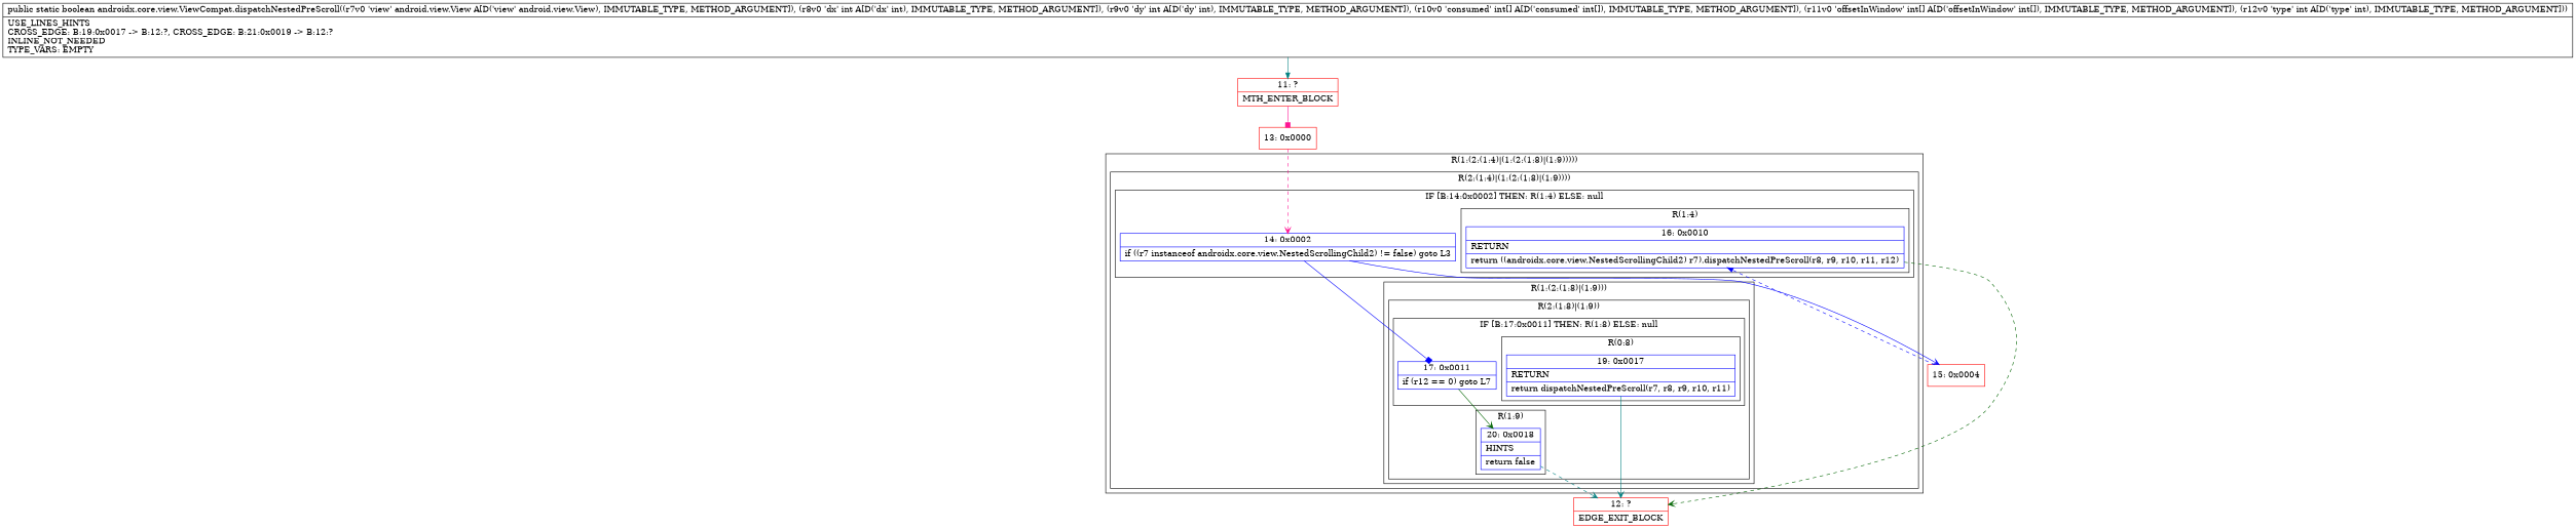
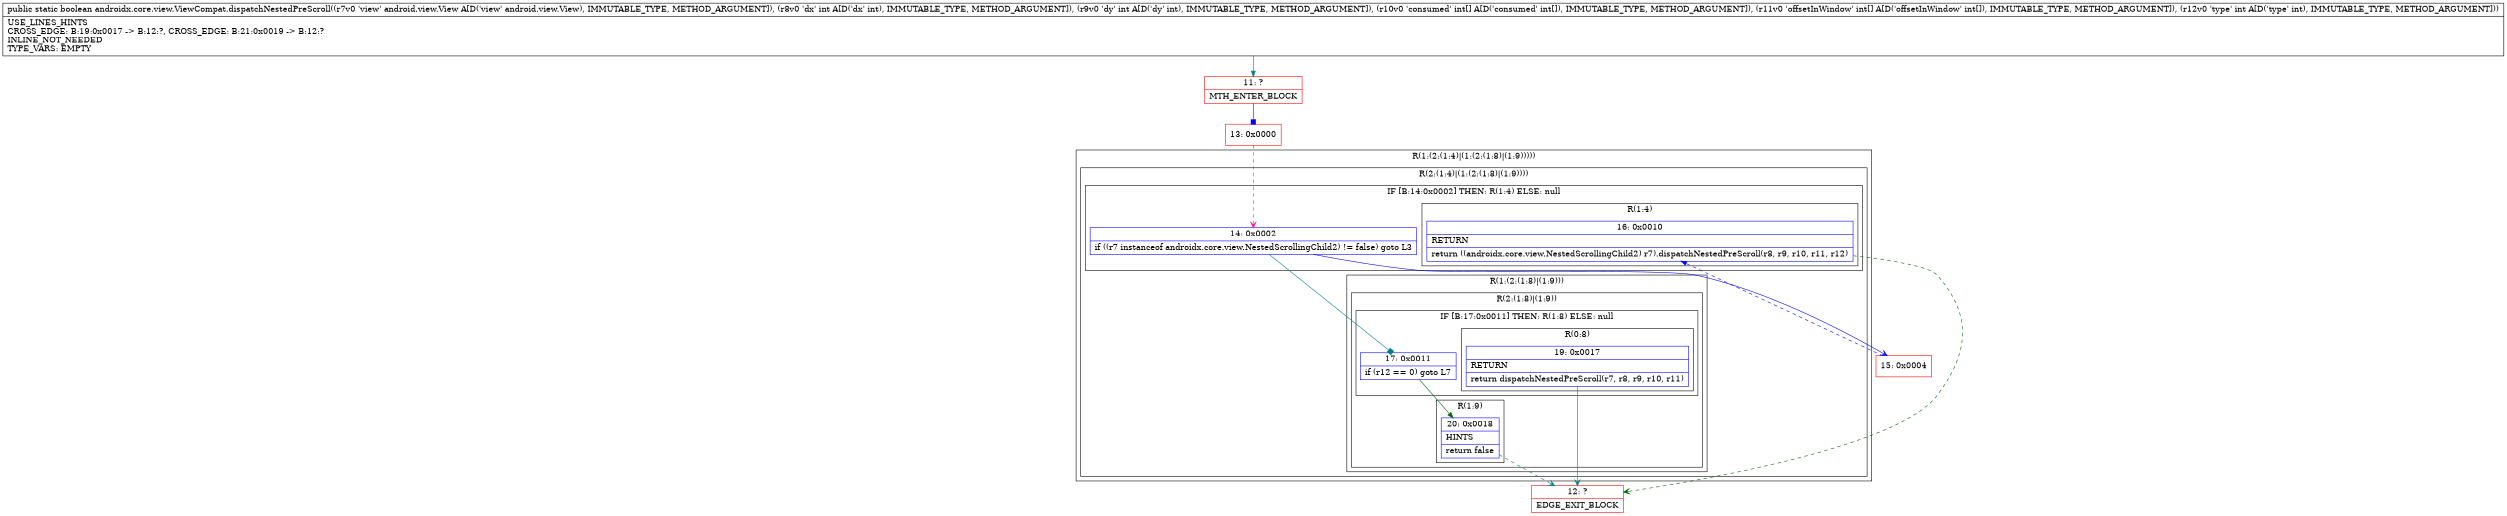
  digraph {
    node [color=blue shape=record]
    edge [arrowhead=vee color=teal style=solid]
    n1 [label="{16\:\ 0x0010|RETURN\l|return ((androidx.core.view.NestedScrollingChild2) r7).dispatchNestedPreScroll(r8, r9, r10, r11, r12)\l}"]
    n2 [label="{14\:\ 0x0002|if ((r7 instanceof androidx.core.view.NestedScrollingChild2) != false) goto L3\l}"]
    n3 [label="{19\:\ 0x0017|RETURN\l|return dispatchNestedPreScroll(r7, r8, r9, r10, r11)\l}"]
    n4 [label="{17\:\ 0x0011|if (r12 == 0) goto L7\l}"]
    n5 [label="{20\:\ 0x0018|HINTS\l|return false\l}"]
    n6 [color=red label="{12\:\ ?|EDGE_EXIT_BLOCK\l}"]
    n7 [color=red label="{15\:\ 0x0004}"]
    n8 [color=red label="{11\:\ ?|MTH_ENTER_BLOCK\l}"]
    n9 [color=red label="{13\:\ 0x0000}"]
    n10 [label="{public static boolean androidx.core.view.ViewCompat.dispatchNestedPreScroll((r7v0 'view' android.view.View A[D('view' android.view.View), IMMUTABLE_TYPE, METHOD_ARGUMENT]), (r8v0 'dx' int A[D('dx' int), IMMUTABLE_TYPE, METHOD_ARGUMENT]), (r9v0 'dy' int A[D('dy' int), IMMUTABLE_TYPE, METHOD_ARGUMENT]), (r10v0 'consumed' int[] A[D('consumed' int[]), IMMUTABLE_TYPE, METHOD_ARGUMENT]), (r11v0 'offsetInWindow' int[] A[D('offsetInWindow' int[]), IMMUTABLE_TYPE, METHOD_ARGUMENT]), (r12v0 'type' int A[D('type' int), IMMUTABLE_TYPE, METHOD_ARGUMENT]))  | USE_LINES_HINTS\lCROSS_EDGE: B:19:0x0017 \-\> B:12:?, CROSS_EDGE: B:21:0x0019 \-\> B:12:?\lINLINE_NOT_NEEDED\lTYPE_VARS: EMPTY\l}" color=""]
    subgraph cluster_1 {
      label="R(1:(2:(1:4)|(1:(2:(1:8)|(1:9)))))"
      subgraph cluster_2 {
        label="R(2:(1:4)|(1:(2:(1:8)|(1:9))))"
        subgraph cluster_3 {
          label="IF [B:14:0x0002] THEN: R(1:4) ELSE: null"
          n2
          subgraph cluster_4 {
            label="R(1:4)"
            n1
          }
        }
        subgraph cluster_5 {
          label="R(1:(2:(1:8)|(1:9)))"
          subgraph cluster_6 {
            label="R(2:(1:8)|(1:9))"
            subgraph cluster_7 {
              label="IF [B:17:0x0011] THEN: R(1:8) ELSE: null"
              n4
              subgraph cluster_8 {
                label="R(0:8)"
                n3
              }
            }
            subgraph cluster_9 {
              label="R(1:9)"
              n5
            }
          }
        }
      }
    }
    n1 -> n6 [color=darkgreen style=dashed]
-   n2 -> n4 [arrowhead=box color=blue]
+   n2 -> n4 [arrowhead=box]
    n2 -> n7 [color=blue]
    n3 -> n6
-   n4 -> n5 [color=darkgreen]
+   n4 -> n5 [arrowhead=normal color=darkgreen]
    n5 -> n6 [style=dashed]
    n7 -> n1 [arrowhead=normal color=blue style=dashed]
-   n8 -> n9 [arrowhead=box color=deeppink]
+   n8 -> n9 [arrowhead=box color=blue]
    n9 -> n2 [color=deeppink style=dashed]
    n10 -> n8 [arrowhead=normal]
  }
